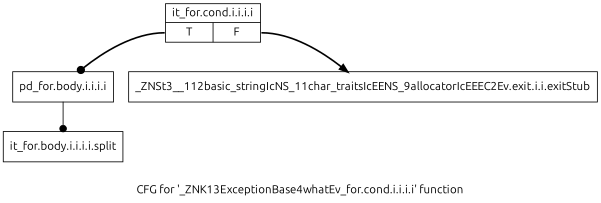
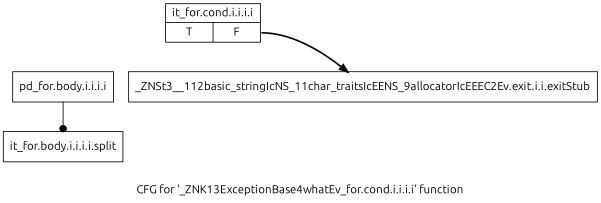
  digraph {
    fontname=Ubuntu
    label="CFG for '_ZNK13ExceptionBase4whatEv_for.cond.i.i.i.i' function"
    node [fontname=Ubuntu shape=record]
    edge [arrowhead=dot fontname=Ubuntu style=bold]
    n1 [label="{it_for.cond.i.i.i.i|{<s0>T|<s1>F}}"]
    n2 [label="{_ZNSt3__112basic_stringIcNS_11char_traitsIcEENS_9allocatorIcEEEC2Ev.exit.i.i.exitStub}"]
    n3 [label="{pd_for.body.i.i.i.i}"]
    n4 [label="{it_for.body.i.i.i.i.split}"]
    n1 -> n2 [arrowhead=normal tailport=s1]
-   n1 -> n3 [tailport=s0]
    n3 -> n4 [style=solid]
  }
